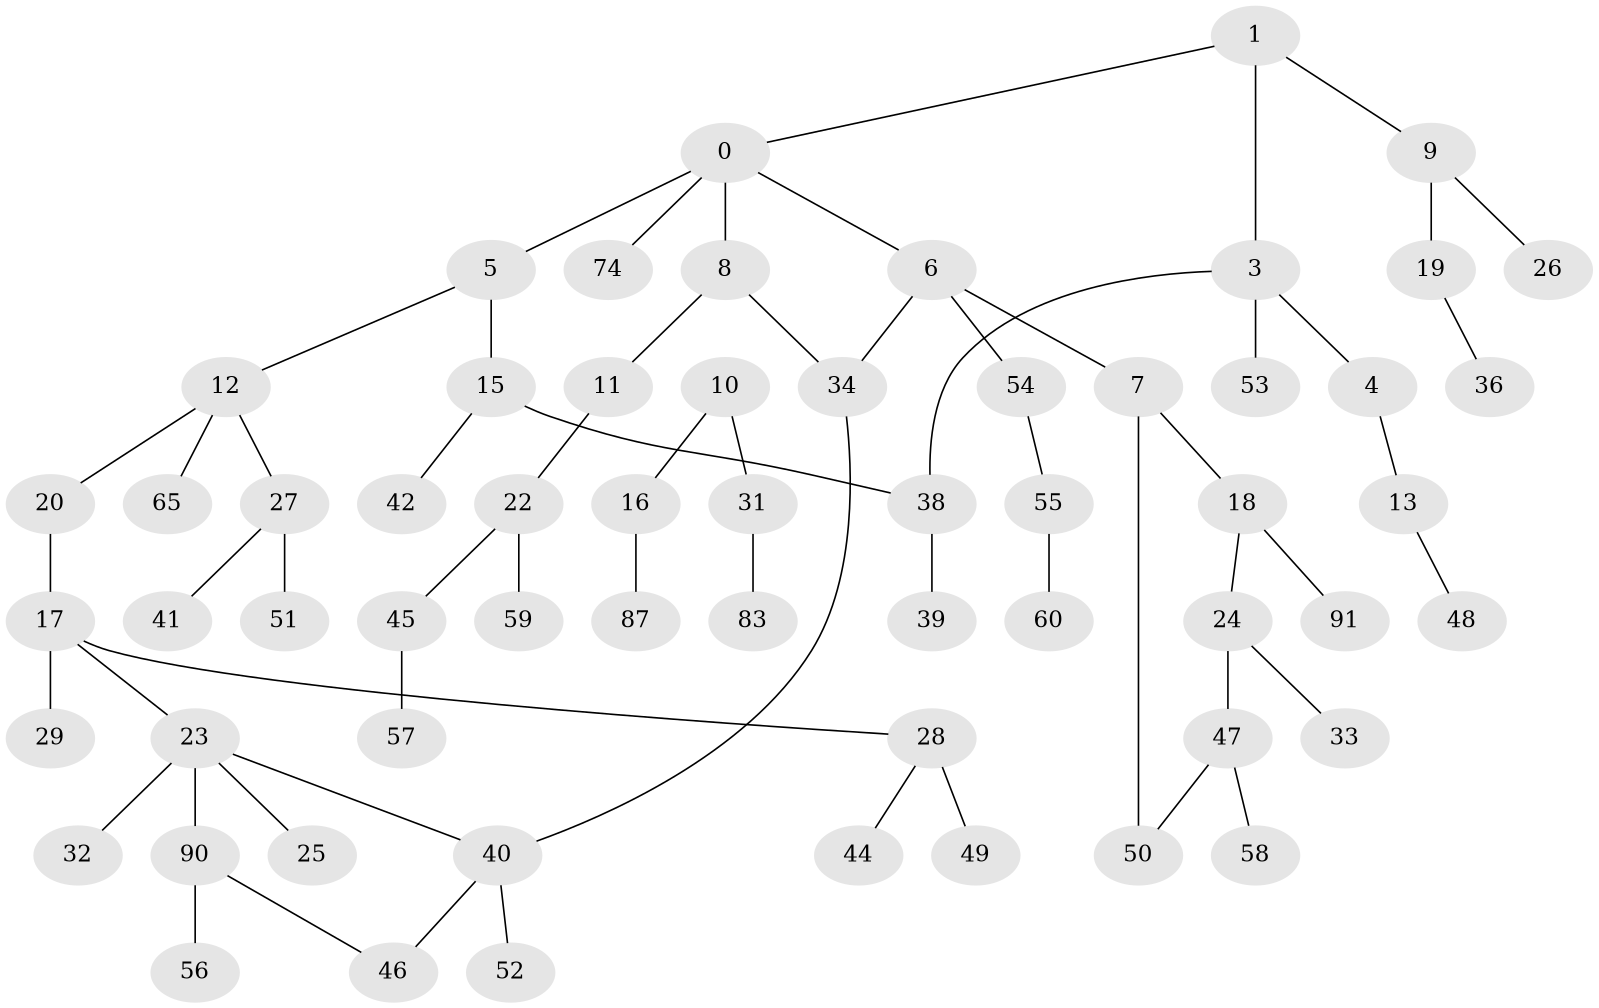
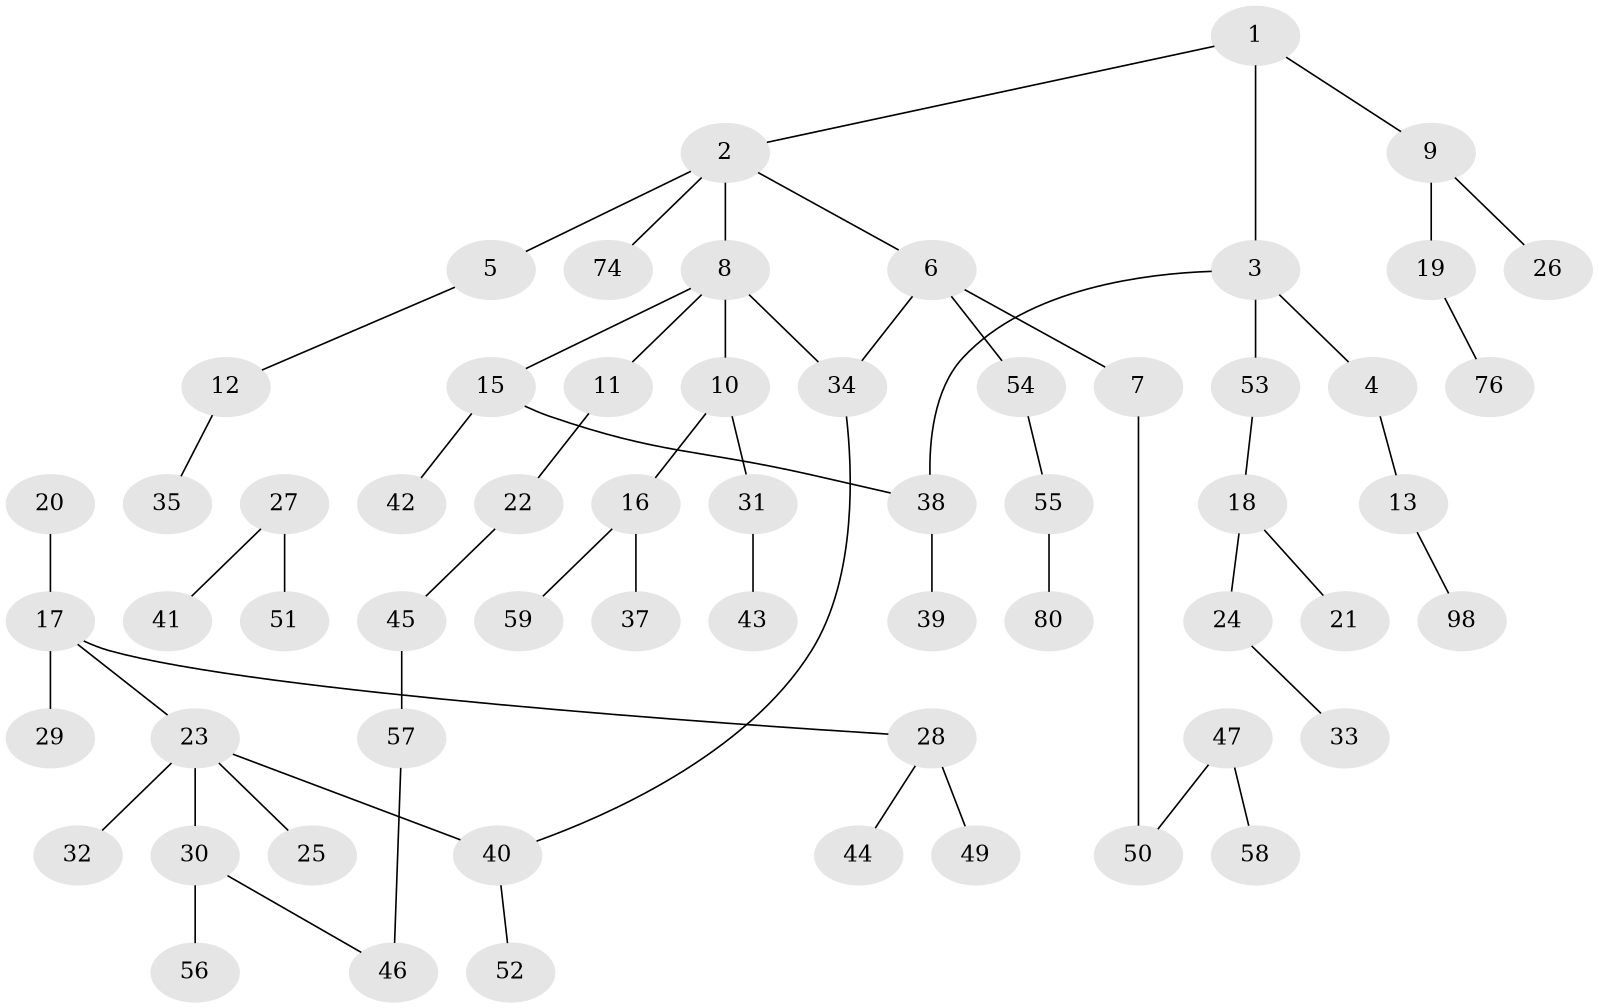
  graph {
    node [color=gray90 style=filled]
    1
-   2 [label=0]
+   2
    3
    9
    5
    6
    8
    n8 [label=74]
    4
    38
    53
    19
    26
    12
    7
    34
    54
    10
    11
    15
    13
    39
-   48
+   48 [label=98]
    20
    27
-   35 [label=65]
+   35
    18
    50
    40
    55
-   21 [label=91]
+   21
    24
    16
    31
    22
    42
-   36
-   37 [label=87]
-   43 [label=83]
+   36 [label=76]
+   37
+   43
    45
    59
    17
    23
    28
    29
    41
    51
    25
-   30 [label=90]
+   30
    32
    44
    49
    33
    47
    57
    46
    56
    52
    58
-   60
+   60 [label=80]
    1 -- 2
    1 -- 3
    1 -- 9
    2 -- 5
    2 -- 6
    2 -- 8
    2 -- n8
    3 -- 4
    3 -- 38
    3 -- 53
    9 -- 19
    9 -- 26
    5 -- 12
    6 -- 7
    6 -- 34
    6 -- 54
    8 -- 34
+   8 -- 10
    8 -- 11
-   5 -- 15
+   8 -- 15
    4 -- 13
    38 -- 39
    19 -- 36
-   12 -- 20
-   12 -- 27
    12 -- 35
-   7 -- 18
+   53 -- 18
    7 -- 50
    34 -- 40
    54 -- 55
    10 -- 16
    10 -- 31
    11 -- 22
    15 -- 38
    15 -- 42
    13 -- 48
    20 -- 17
    27 -- 41
    27 -- 51
    18 -- 21
    18 -- 24
-   40 -- 46
+   57 -- 46
    40 -- 52
    55 -- 60
    24 -- 33
-   24 -- 47
    16 -- 37
    31 -- 43
    22 -- 45
-   22 -- 59
+   16 -- 59
    45 -- 57
    17 -- 23
    17 -- 28
    17 -- 29
    23 -- 40
    23 -- 25
    23 -- 30
    23 -- 32
    28 -- 44
    28 -- 49
    30 -- 46
    30 -- 56
    47 -- 50
    47 -- 58
  }
